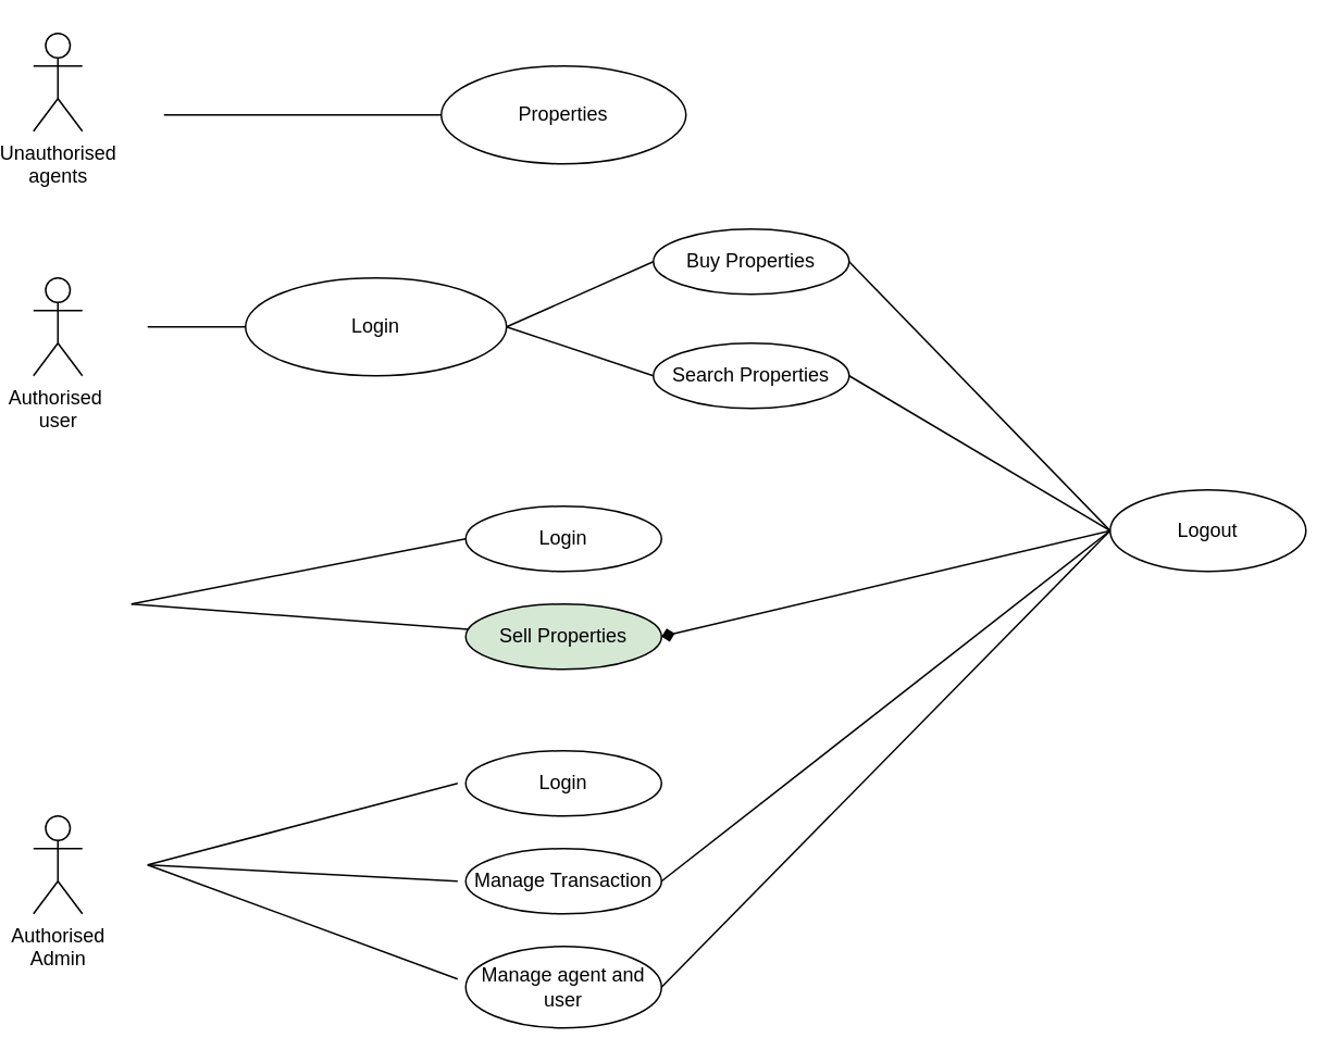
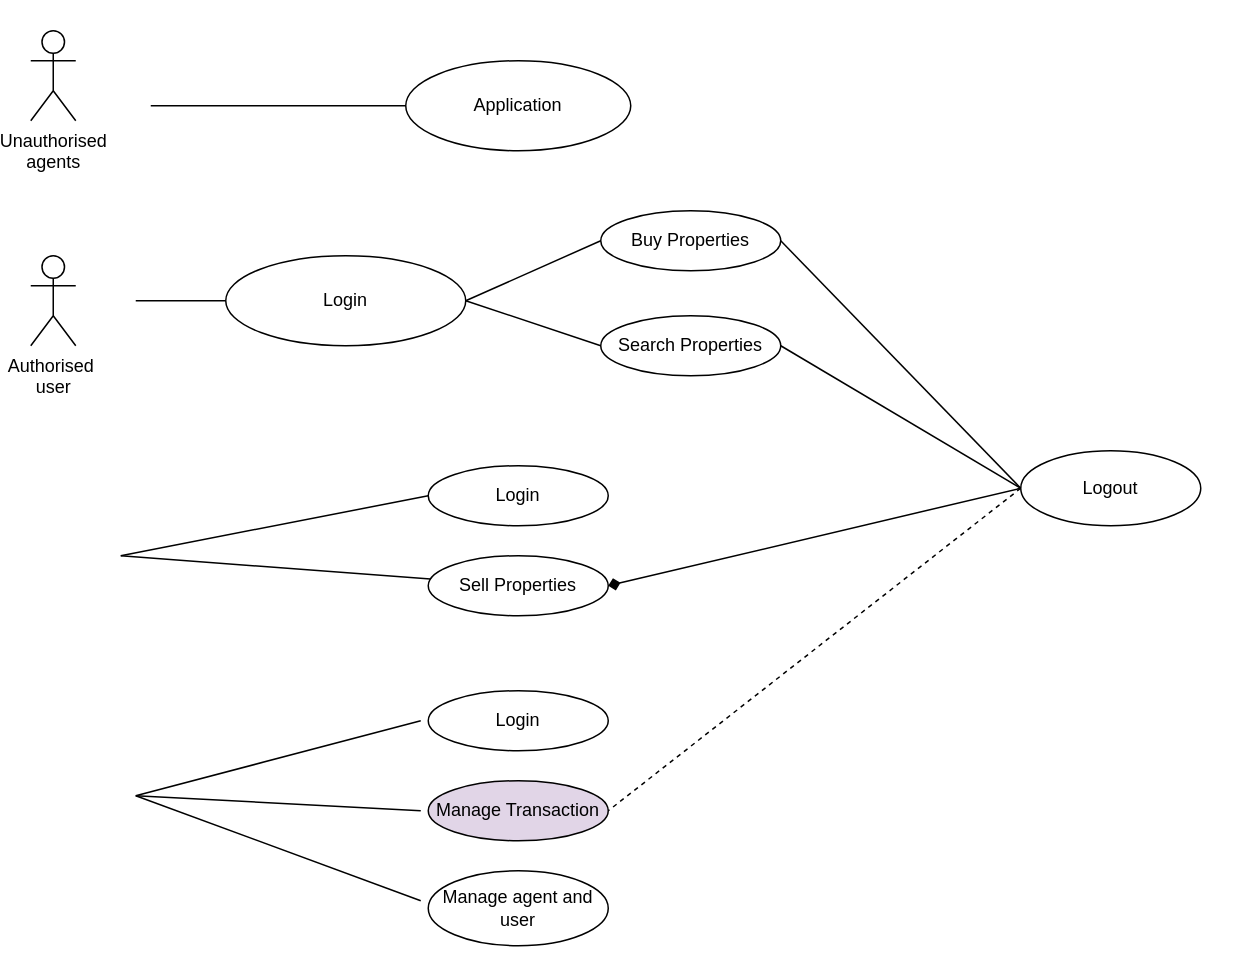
  <mxCell id="0" />
  <mxCell id="1" parent="0" />
  <mxCell id="2" value="Unauthorised&lt;br&gt;agents" style="shape=umlActor;verticalLabelPosition=bottom;verticalAlign=top;html=1;outlineConnect=0;" vertex="1" parent="1"><mxGeometry x="20" width="30" height="60" as="geometry" y="20" /></mxCell>
  <mxCell id="3" value="Authorised&amp;nbsp;&lt;br&gt;user&lt;div&gt;&lt;br&gt;&lt;/div&gt;" style="shape=umlActor;verticalLabelPosition=bottom;verticalAlign=top;html=1;outlineConnect=0;" vertex="1" parent="1"><mxGeometry x="20" y="170" width="30" height="60" as="geometry" /></mxCell>
- <mxCell id="4" value="Authorised&lt;br&gt;Admin" style="shape=umlActor;verticalLabelPosition=bottom;verticalAlign=top;html=1;outlineConnect=0;" vertex="1" parent="1"><mxGeometry x="20" y="500" width="30" height="60" as="geometry" /></mxCell>
- <mxCell id="5" value="Properties" style="ellipse;whiteSpace=wrap;html=1;" vertex="1" parent="1"><mxGeometry x="270" y="40" width="150" height="60" as="geometry" /></mxCell>
+ <mxCell id="5" value="Application" style="ellipse;whiteSpace=wrap;html=1;" vertex="1" parent="1"><mxGeometry x="270" y="40" width="150" height="60" as="geometry" /></mxCell>
  <mxCell id="6" value="Login" style="ellipse;whiteSpace=wrap;html=1;" vertex="1" parent="1"><mxGeometry x="150" y="170" width="160" height="60" as="geometry" /></mxCell>
  <mxCell id="7" value="Buy Properties" style="ellipse;whiteSpace=wrap;html=1;" vertex="1" parent="1"><mxGeometry x="400" y="140" width="120" height="40" as="geometry" /></mxCell>
  <mxCell id="8" value="Search Properties" style="ellipse;whiteSpace=wrap;html=1;" vertex="1" parent="1"><mxGeometry x="400" y="210" width="120" height="40" as="geometry" /></mxCell>
  <mxCell id="9" value="Login" style="ellipse;whiteSpace=wrap;html=1;" vertex="1" parent="1"><mxGeometry x="285" y="310" width="120" height="40" as="geometry" /></mxCell>
- <mxCell id="10" value="Sell Properties" style="ellipse;whiteSpace=wrap;html=1;fillColor=#d5e8d4;" vertex="1" parent="1"><mxGeometry x="285" y="370" width="120" height="40" as="geometry" /></mxCell>
- <mxCell id="11" value="Manage Transaction" style="ellipse;whiteSpace=wrap;html=1;" vertex="1" parent="1"><mxGeometry x="285" y="520" width="120" height="40" as="geometry" /></mxCell>
+ <mxCell id="10" value="Sell Properties" style="ellipse;whiteSpace=wrap;html=1;" vertex="1" parent="1"><mxGeometry x="285" y="370" width="120" height="40" as="geometry" /></mxCell>
+ <mxCell id="11" value="Manage Transaction" style="ellipse;whiteSpace=wrap;html=1;fillColor=#e1d5e7;" vertex="1" parent="1"><mxGeometry x="285" y="520" width="120" height="40" as="geometry" /></mxCell>
  <mxCell id="12" value="Manage agent and user" style="ellipse;whiteSpace=wrap;html=1;" vertex="1" parent="1"><mxGeometry x="285" y="580" width="120" height="50" as="geometry" /></mxCell>
  <mxCell id="13" value="Logout" style="ellipse;whiteSpace=wrap;html=1;" vertex="1" parent="1"><mxGeometry x="680" y="300" width="120" height="50" as="geometry" /></mxCell>
  <mxCell id="14" value="" style="endArrow=none;html=1;rounded=0;entryX=0;entryY=0.5;entryDx=0;entryDy=0;" edge="1" parent="1" target="5"><mxGeometry width="50" height="50" relative="1" as="geometry"><mxPoint x="100" y="70" as="sourcePoint" /><mxPoint x="160" y="30" as="targetPoint" /></mxGeometry></mxCell>
  <mxCell id="15" value="" style="endArrow=none;html=1;rounded=0;entryX=0;entryY=0.5;entryDx=0;entryDy=0;" edge="1" parent="1" target="6"><mxGeometry width="50" height="50" relative="1" as="geometry"><mxPoint x="90" y="200" as="sourcePoint" /><mxPoint x="230" y="200" as="targetPoint" /></mxGeometry></mxCell>
  <mxCell id="16" value="" style="endArrow=none;html=1;rounded=0;exitX=1;exitY=0.5;exitDx=0;exitDy=0;entryX=0;entryY=0.5;entryDx=0;entryDy=0;" edge="1" parent="1" source="6" target="7"><mxGeometry width="50" height="50" relative="1" as="geometry"><mxPoint x="450" y="210" as="sourcePoint" /><mxPoint x="500" y="160" as="targetPoint" /></mxGeometry></mxCell>
  <mxCell id="17" value="" style="endArrow=none;html=1;rounded=0;exitX=0;exitY=0.5;exitDx=0;exitDy=0;entryX=1;entryY=0.5;entryDx=0;entryDy=0;" edge="1" parent="1" source="8" target="6"><mxGeometry width="50" height="50" relative="1" as="geometry"><mxPoint x="370" y="260" as="sourcePoint" /><mxPoint x="420" y="210" as="targetPoint" /></mxGeometry></mxCell>
  <mxCell id="18" value="" style="endArrow=none;html=1;rounded=0;exitX=0;exitY=0.5;exitDx=0;exitDy=0;" edge="1" parent="1" source="13"><mxGeometry width="50" height="50" relative="1" as="geometry"><mxPoint x="610" y="160" as="sourcePoint" /><mxPoint x="520" y="160" as="targetPoint" /></mxGeometry></mxCell>
  <mxCell id="19" value="" style="endArrow=none;html=1;rounded=0;entryX=1;entryY=0.5;entryDx=0;entryDy=0;exitX=0;exitY=0.5;exitDx=0;exitDy=0;" edge="1" parent="1" source="13" target="8"><mxGeometry width="50" height="50" relative="1" as="geometry"><mxPoint x="610" y="210" as="sourcePoint" /><mxPoint x="530" y="180" as="targetPoint" /></mxGeometry></mxCell>
  <mxCell id="20" value="" style="endArrow=none;html=1;rounded=0;exitX=0;exitY=0.5;exitDx=0;exitDy=0;" edge="1" parent="1" source="9"><mxGeometry width="50" height="50" relative="1" as="geometry"><mxPoint x="300" y="520" as="sourcePoint" /><mxPoint x="80" y="370" as="targetPoint" /></mxGeometry></mxCell>
  <mxCell id="21" value="" style="endArrow=diamond;html=1;rounded=0;entryX=1;entryY=0.5;entryDx=0;entryDy=0;exitX=0;exitY=0.5;exitDx=0;exitDy=0;" edge="1" parent="1" source="13" target="10"><mxGeometry width="50" height="50" relative="1" as="geometry"><mxPoint x="590" y="470" as="sourcePoint" /><mxPoint x="450" y="355" as="targetPoint" /></mxGeometry></mxCell>
  <mxCell id="22" value="" style="endArrow=none;html=1;rounded=0;" edge="1" parent="1" source="10"><mxGeometry width="50" height="50" relative="1" as="geometry"><mxPoint x="280" y="390" as="sourcePoint" /><mxPoint x="80" y="370" as="targetPoint" /></mxGeometry></mxCell>
  <mxCell id="23" value="Login" style="ellipse;whiteSpace=wrap;html=1;" vertex="1" parent="1"><mxGeometry x="285" y="460" width="120" height="40" as="geometry" /></mxCell>
  <mxCell id="24" value="" style="endArrow=none;html=1;rounded=0;" edge="1" parent="1"><mxGeometry width="50" height="50" relative="1" as="geometry"><mxPoint x="280" y="480" as="sourcePoint" /><mxPoint x="90" y="530" as="targetPoint" /></mxGeometry></mxCell>
  <mxCell id="25" value="" style="endArrow=none;html=1;rounded=0;" edge="1" parent="1"><mxGeometry width="50" height="50" relative="1" as="geometry"><mxPoint x="280" y="540" as="sourcePoint" /><mxPoint x="90" y="530" as="targetPoint" /></mxGeometry></mxCell>
  <mxCell id="26" value="" style="endArrow=none;html=1;rounded=0;" edge="1" parent="1"><mxGeometry width="50" height="50" relative="1" as="geometry"><mxPoint x="280" y="600" as="sourcePoint" /><mxPoint x="90" y="530" as="targetPoint" /></mxGeometry></mxCell>
- <mxCell id="27" value="" style="endArrow=none;html=1;rounded=0;entryX=1;entryY=0.5;entryDx=0;entryDy=0;exitX=0;exitY=0.5;exitDx=0;exitDy=0;" edge="1" parent="1" source="13" target="11"><mxGeometry width="50" height="50" relative="1" as="geometry"><mxPoint x="540" y="440" as="sourcePoint" /><mxPoint x="415" y="400" as="targetPoint" /></mxGeometry></mxCell>
- <mxCell id="28" value="" style="endArrow=none;html=1;rounded=0;exitX=0;exitY=0.5;exitDx=0;exitDy=0;entryX=1;entryY=0.5;entryDx=0;entryDy=0;" edge="1" parent="1" source="13" target="12"><mxGeometry width="50" height="50" relative="1" as="geometry"><mxPoint x="650" y="350" as="sourcePoint" /><mxPoint x="410" y="600" as="targetPoint" /></mxGeometry></mxCell>
+ <mxCell id="27" value="" style="endArrow=none;html=1;rounded=0;entryX=1;entryY=0.5;entryDx=0;entryDy=0;exitX=0;exitY=0.5;exitDx=0;exitDy=0;dashed=1;" edge="1" parent="1" source="13" target="11"><mxGeometry width="50" height="50" relative="1" as="geometry"><mxPoint x="540" y="440" as="sourcePoint" /><mxPoint x="415" y="400" as="targetPoint" /></mxGeometry></mxCell>
